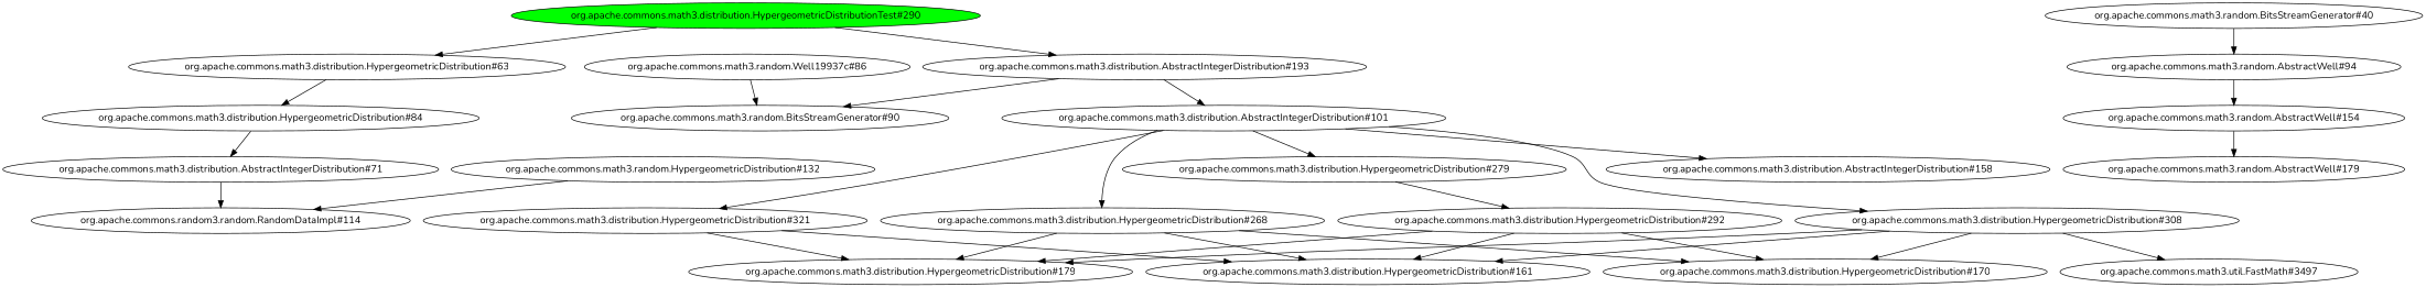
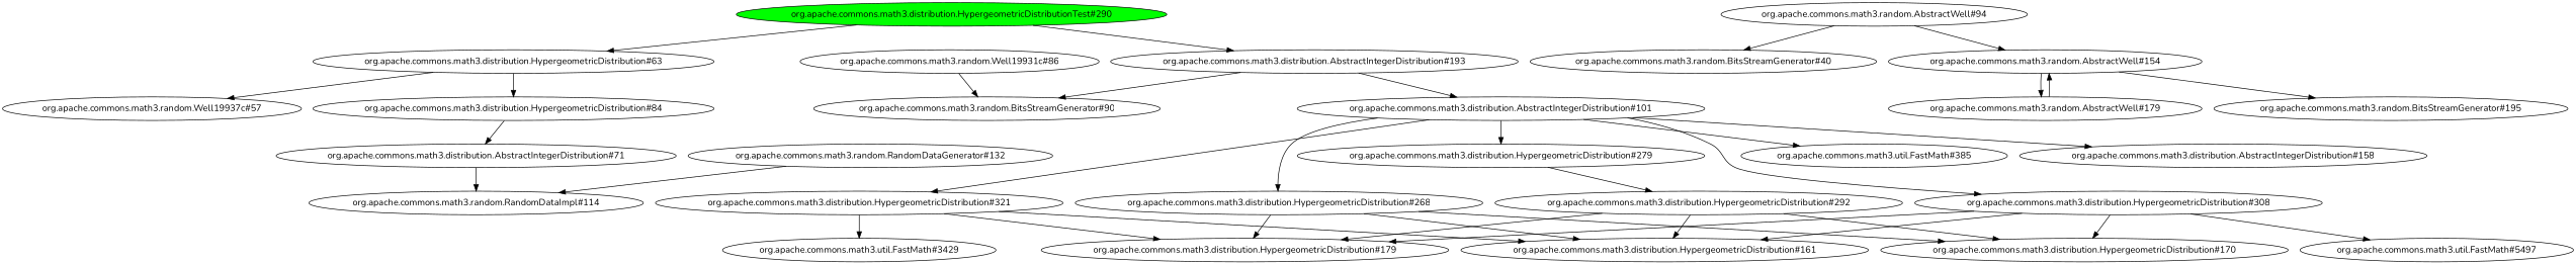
  digraph {
    fontname=Nunito
    node [fontname=Nunito]
    edge [fontname=Nunito]
    "org.apache.commons.math3.distribution.HypergeometricDistributionTest#290" [fillcolor=green style=filled]
    "org.apache.commons.math3.distribution.HypergeometricDistribution#63"
    "org.apache.commons.math3.distribution.AbstractIntegerDistribution#193"
+   "org.apache.commons.math3.random.Well19937c#57"
    "org.apache.commons.math3.distribution.HypergeometricDistribution#84"
    "org.apache.commons.math3.random.BitsStreamGenerator#90"
    "org.apache.commons.math3.distribution.AbstractIntegerDistribution#101"
    "org.apache.commons.math3.distribution.AbstractIntegerDistribution#71"
    "org.apache.commons.math3.random.AbstractWell#94"
    "org.apache.commons.math3.random.BitsStreamGenerator#40"
    "org.apache.commons.math3.random.AbstractWell#154"
    "org.apache.commons.math3.random.AbstractWell#179"
-   "org.apache.commons.math3.random.RandomDataImpl#114" [label="org.apache.commons.random3.random.RandomDataImpl#114"]
-   "org.apache.commons.math3.random.RandomDataGenerator#132" [label="org.apache.commons.math3.random.HypergeometricDistribution#132"]
+   "org.apache.commons.math3.random.BitsStreamGenerator#195"
+   "org.apache.commons.math3.random.RandomDataImpl#114"
+   "org.apache.commons.math3.random.RandomDataGenerator#132"
    "org.apache.commons.math3.distribution.HypergeometricDistribution#308"
    "org.apache.commons.math3.distribution.HypergeometricDistribution#321"
    "org.apache.commons.math3.distribution.HypergeometricDistribution#268"
    "org.apache.commons.math3.distribution.HypergeometricDistribution#279"
+   "org.apache.commons.math3.util.FastMath#385"
    "org.apache.commons.math3.distribution.AbstractIntegerDistribution#158"
-   "org.apache.commons.math3.random.Well19937c#86"
+   "org.apache.commons.math3.random.Well19937c#86" [label="org.apache.commons.math3.random.Well19931c#86"]
    "org.apache.commons.math3.distribution.HypergeometricDistribution#179"
    "org.apache.commons.math3.distribution.HypergeometricDistribution#161"
    "org.apache.commons.math3.distribution.HypergeometricDistribution#170"
-   "org.apache.commons.math3.util.FastMath#3497"
+   "org.apache.commons.math3.util.FastMath#3497" [label="org.apache.commons.math3.util.FastMath#5497"]
+   "org.apache.commons.math3.util.FastMath#3429"
    "org.apache.commons.math3.distribution.HypergeometricDistribution#292"
    "org.apache.commons.math3.distribution.HypergeometricDistributionTest#290" -> "org.apache.commons.math3.distribution.HypergeometricDistribution#63"
    "org.apache.commons.math3.distribution.HypergeometricDistributionTest#290" -> "org.apache.commons.math3.distribution.AbstractIntegerDistribution#193"
+   "org.apache.commons.math3.distribution.HypergeometricDistribution#63" -> "org.apache.commons.math3.random.Well19937c#57"
    "org.apache.commons.math3.distribution.HypergeometricDistribution#63" -> "org.apache.commons.math3.distribution.HypergeometricDistribution#84"
    "org.apache.commons.math3.distribution.AbstractIntegerDistribution#193" -> "org.apache.commons.math3.random.BitsStreamGenerator#90"
    "org.apache.commons.math3.distribution.AbstractIntegerDistribution#193" -> "org.apache.commons.math3.distribution.AbstractIntegerDistribution#101"
    "org.apache.commons.math3.distribution.HypergeometricDistribution#84" -> "org.apache.commons.math3.distribution.AbstractIntegerDistribution#71"
    "org.apache.commons.math3.distribution.AbstractIntegerDistribution#101" -> "org.apache.commons.math3.distribution.HypergeometricDistribution#308"
    "org.apache.commons.math3.distribution.AbstractIntegerDistribution#101" -> "org.apache.commons.math3.distribution.HypergeometricDistribution#321"
    "org.apache.commons.math3.distribution.AbstractIntegerDistribution#101" -> "org.apache.commons.math3.distribution.HypergeometricDistribution#268"
    "org.apache.commons.math3.distribution.AbstractIntegerDistribution#101" -> "org.apache.commons.math3.distribution.HypergeometricDistribution#279"
+   "org.apache.commons.math3.distribution.AbstractIntegerDistribution#101" -> "org.apache.commons.math3.util.FastMath#385"
    "org.apache.commons.math3.distribution.AbstractIntegerDistribution#101" -> "org.apache.commons.math3.distribution.AbstractIntegerDistribution#158"
    "org.apache.commons.math3.distribution.AbstractIntegerDistribution#71" -> "org.apache.commons.math3.random.RandomDataImpl#114"
-   "org.apache.commons.math3.random.BitsStreamGenerator#40" -> "org.apache.commons.math3.random.AbstractWell#94"
+   "org.apache.commons.math3.random.AbstractWell#94" -> "org.apache.commons.math3.random.BitsStreamGenerator#40"
    "org.apache.commons.math3.random.AbstractWell#94" -> "org.apache.commons.math3.random.AbstractWell#154"
    "org.apache.commons.math3.random.AbstractWell#154" -> "org.apache.commons.math3.random.AbstractWell#179"
+   "org.apache.commons.math3.random.AbstractWell#154" -> "org.apache.commons.math3.random.BitsStreamGenerator#195"
+   "org.apache.commons.math3.random.AbstractWell#179" -> "org.apache.commons.math3.random.AbstractWell#154"
    "org.apache.commons.math3.random.RandomDataGenerator#132" -> "org.apache.commons.math3.random.RandomDataImpl#114"
    "org.apache.commons.math3.distribution.HypergeometricDistribution#308" -> "org.apache.commons.math3.distribution.HypergeometricDistribution#179"
    "org.apache.commons.math3.distribution.HypergeometricDistribution#308" -> "org.apache.commons.math3.distribution.HypergeometricDistribution#161"
    "org.apache.commons.math3.distribution.HypergeometricDistribution#308" -> "org.apache.commons.math3.distribution.HypergeometricDistribution#170"
    "org.apache.commons.math3.distribution.HypergeometricDistribution#308" -> "org.apache.commons.math3.util.FastMath#3497"
    "org.apache.commons.math3.distribution.HypergeometricDistribution#321" -> "org.apache.commons.math3.distribution.HypergeometricDistribution#179"
    "org.apache.commons.math3.distribution.HypergeometricDistribution#321" -> "org.apache.commons.math3.distribution.HypergeometricDistribution#161"
+   "org.apache.commons.math3.distribution.HypergeometricDistribution#321" -> "org.apache.commons.math3.util.FastMath#3429"
    "org.apache.commons.math3.distribution.HypergeometricDistribution#268" -> "org.apache.commons.math3.distribution.HypergeometricDistribution#179"
    "org.apache.commons.math3.distribution.HypergeometricDistribution#268" -> "org.apache.commons.math3.distribution.HypergeometricDistribution#161"
    "org.apache.commons.math3.distribution.HypergeometricDistribution#268" -> "org.apache.commons.math3.distribution.HypergeometricDistribution#170"
    "org.apache.commons.math3.distribution.HypergeometricDistribution#279" -> "org.apache.commons.math3.distribution.HypergeometricDistribution#292"
    "org.apache.commons.math3.random.Well19937c#86" -> "org.apache.commons.math3.random.BitsStreamGenerator#90"
    "org.apache.commons.math3.distribution.HypergeometricDistribution#292" -> "org.apache.commons.math3.distribution.HypergeometricDistribution#179"
    "org.apache.commons.math3.distribution.HypergeometricDistribution#292" -> "org.apache.commons.math3.distribution.HypergeometricDistribution#161"
    "org.apache.commons.math3.distribution.HypergeometricDistribution#292" -> "org.apache.commons.math3.distribution.HypergeometricDistribution#170"
  }
